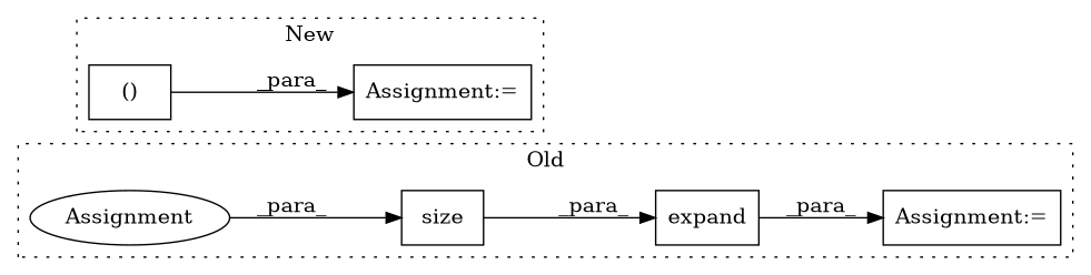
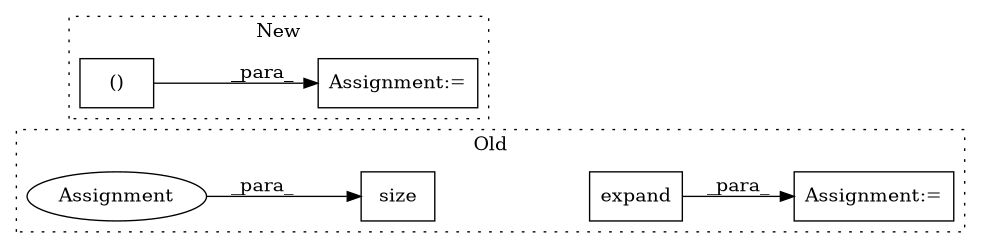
  digraph {
    rankdir=LR
    node [a=32 l=1 shape=box]
    n1 [l="7,1" label=expand s="5374,5419"]
    n2 [a=7 label="Assignment:=" s=5476]
    n3 [l="5,1" label=size s="5397,5403"]
    n4 [a=34 label=Assignment s=5402 shape=ellipse]
    n5 [a=106 l=47 label="()" s=5588]
    n6 [a=7 label="Assignment:=" s=5509]
    subgraph cluster_1 {
      label=Old
      style=dotted
      n1
      n2
      n3
      n4
    }
    subgraph cluster_2 {
      label=New
      style=dotted
      n5
      n6
    }
    n1 -> n2 [label=_para_]
-   n3 -> n1 [label=_para_]
    n4 -> n3 [label=_para_]
    n5 -> n6 [label=_para_]
  }
